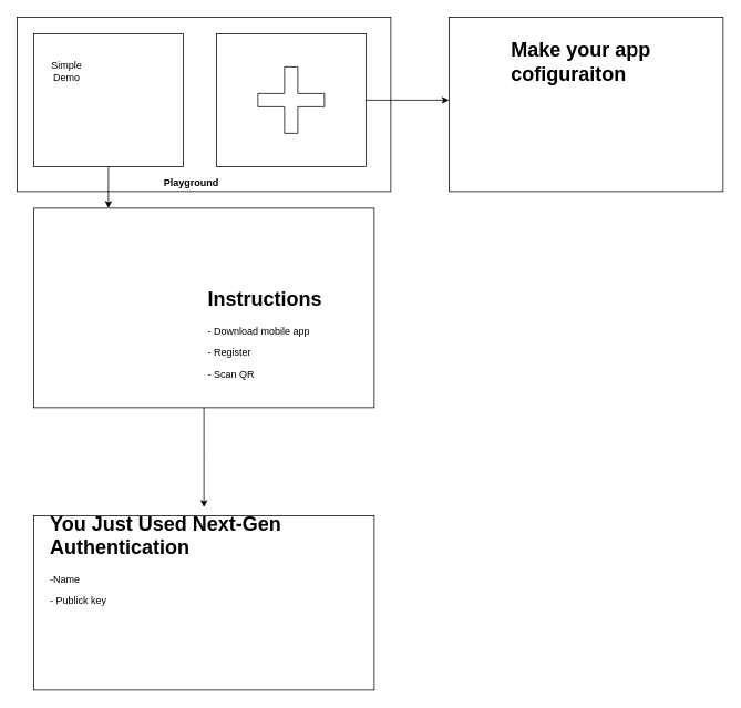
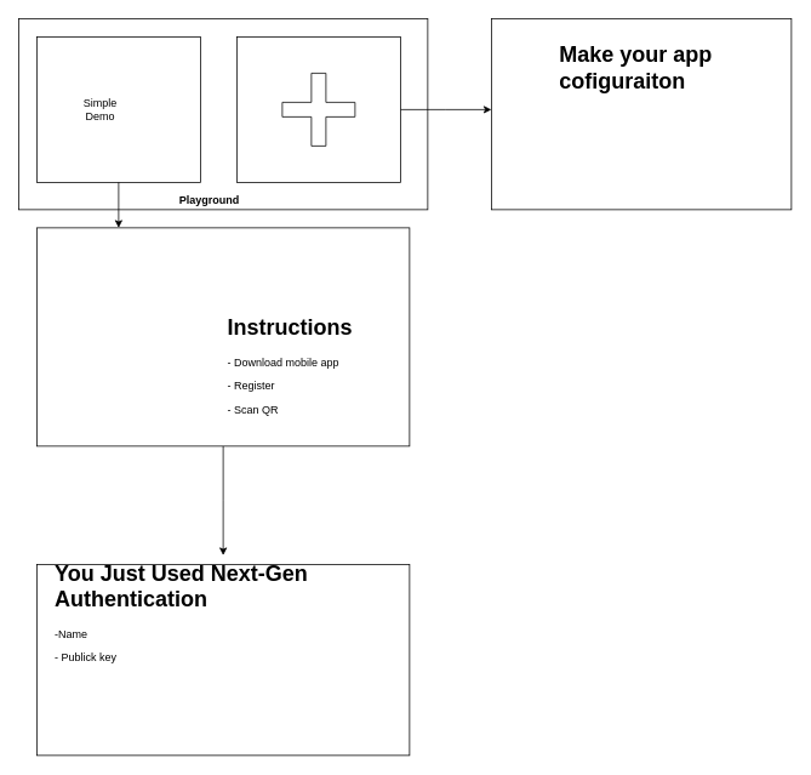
  <mxCell id="0" />
  <mxCell id="1" parent="0" />
  <mxCell id="2" value="" style="rounded=0;whiteSpace=wrap;html=1;" vertex="1" parent="1"><mxGeometry width="450" height="210" as="geometry" x="20" y="20" /></mxCell>
  <mxCell id="3" value="" style="rounded=0;whiteSpace=wrap;html=1;" vertex="1" parent="1"><mxGeometry x="40" y="40" width="180" height="160" as="geometry" /></mxCell>
  <mxCell id="4" style="edgeStyle=orthogonalEdgeStyle;rounded=0;orthogonalLoop=1;jettySize=auto;html=1;exitX=1;exitY=0.5;exitDx=0;exitDy=0;" edge="1" parent="1" source="5"><mxGeometry relative="1" as="geometry"><mxPoint x="540" y="120" as="targetPoint" /></mxGeometry></mxCell>
  <mxCell id="5" value="" style="rounded=0;whiteSpace=wrap;html=1;" vertex="1" parent="1"><mxGeometry x="260" y="40" width="180" height="160" as="geometry" /></mxCell>
  <mxCell id="6" value="" style="shape=cross;whiteSpace=wrap;html=1;" vertex="1" parent="1"><mxGeometry x="310" y="80" width="80" height="80" as="geometry" /></mxCell>
- <mxCell id="7" value="Simple Demo" style="text;html=1;strokeColor=none;fillColor=none;align=center;verticalAlign=middle;whiteSpace=wrap;rounded=0;" vertex="1" parent="1"><mxGeometry x="60" y="75" width="40" height="20" as="geometry" /></mxCell>
+ <mxCell id="7" value="Simple Demo" style="text;html=1;strokeColor=none;fillColor=none;align=center;verticalAlign=middle;whiteSpace=wrap;rounded=0;" vertex="1" parent="1"><mxGeometry x="90" y="110" width="40" height="20" as="geometry" /></mxCell>
  <mxCell id="8" style="edgeStyle=orthogonalEdgeStyle;rounded=0;orthogonalLoop=1;jettySize=auto;html=1;exitX=0.5;exitY=1;exitDx=0;exitDy=0;" edge="1" parent="1" source="9"><mxGeometry relative="1" as="geometry"><mxPoint x="245" y="610" as="targetPoint" /></mxGeometry></mxCell>
  <mxCell id="9" value="" style="rounded=0;whiteSpace=wrap;html=1;" vertex="1" parent="1"><mxGeometry x="40" y="250" width="410" height="240" as="geometry" /></mxCell>
  <mxCell id="10" value="" style="shape=image;html=1;verticalAlign=top;verticalLabelPosition=bottom;labelBackgroundColor=#ffffff;imageAspect=0;aspect=fixed;image=https://cdn1.iconfinder.com/data/icons/ios-11-glyphs/30/qr_code-128.png" vertex="1" parent="1"><mxGeometry x="60" y="315" width="170" height="170" as="geometry" /></mxCell>
  <mxCell id="11" value="&lt;h1&gt;Instructions&lt;/h1&gt;&lt;p&gt;- Download mobile app&lt;/p&gt;&lt;p&gt;- Register&lt;/p&gt;&lt;p&gt;- Scan QR&lt;/p&gt;&lt;p&gt;&lt;br&gt;&lt;/p&gt;" style="text;html=1;strokeColor=none;fillColor=none;spacing=5;spacingTop=-20;whiteSpace=wrap;overflow=hidden;rounded=0;" vertex="1" parent="1"><mxGeometry x="245" y="340" width="190" height="120" as="geometry" /></mxCell>
  <mxCell id="12" value="" style="endArrow=classic;html=1;exitX=0.5;exitY=1;exitDx=0;exitDy=0;" edge="1" parent="1" source="3"><mxGeometry width="50" height="50" relative="1" as="geometry"><mxPoint x="40" y="630" as="sourcePoint" /><mxPoint x="130" y="250" as="targetPoint" /></mxGeometry></mxCell>
  <mxCell id="13" value="&lt;b&gt;Playground&lt;/b&gt;" style="text;html=1;strokeColor=none;fillColor=none;align=center;verticalAlign=middle;whiteSpace=wrap;rounded=0;" vertex="1" parent="1"><mxGeometry x="180" y="210" width="100" height="20" as="geometry" /></mxCell>
  <mxCell id="14" value="" style="rounded=0;whiteSpace=wrap;html=1;" vertex="1" parent="1"><mxGeometry x="40" y="620" width="410" height="210" as="geometry" /></mxCell>
  <mxCell id="15" value="&lt;h1&gt;You Just Used Next-Gen Authentication&lt;/h1&gt;&lt;p&gt;-Name&lt;/p&gt;&lt;p&gt;- Publick key&lt;/p&gt;&lt;p&gt;&lt;br&gt;&lt;/p&gt;" style="text;html=1;strokeColor=none;fillColor=none;spacing=5;spacingTop=-20;whiteSpace=wrap;overflow=hidden;rounded=0;" vertex="1" parent="1"><mxGeometry x="55" y="610" width="390" height="120" as="geometry" /></mxCell>
  <mxCell id="16" value="" style="rounded=0;whiteSpace=wrap;html=1;" vertex="1" parent="1"><mxGeometry x="540" width="330" height="210" as="geometry" y="20" /></mxCell>
  <mxCell id="17" value="&lt;h1&gt;Make your app cofiguraiton&lt;/h1&gt;" style="text;html=1;strokeColor=none;fillColor=none;spacing=5;spacingTop=-20;whiteSpace=wrap;overflow=hidden;rounded=0;" vertex="1" parent="1"><mxGeometry x="610" y="40" width="190" height="120" as="geometry" /></mxCell>
